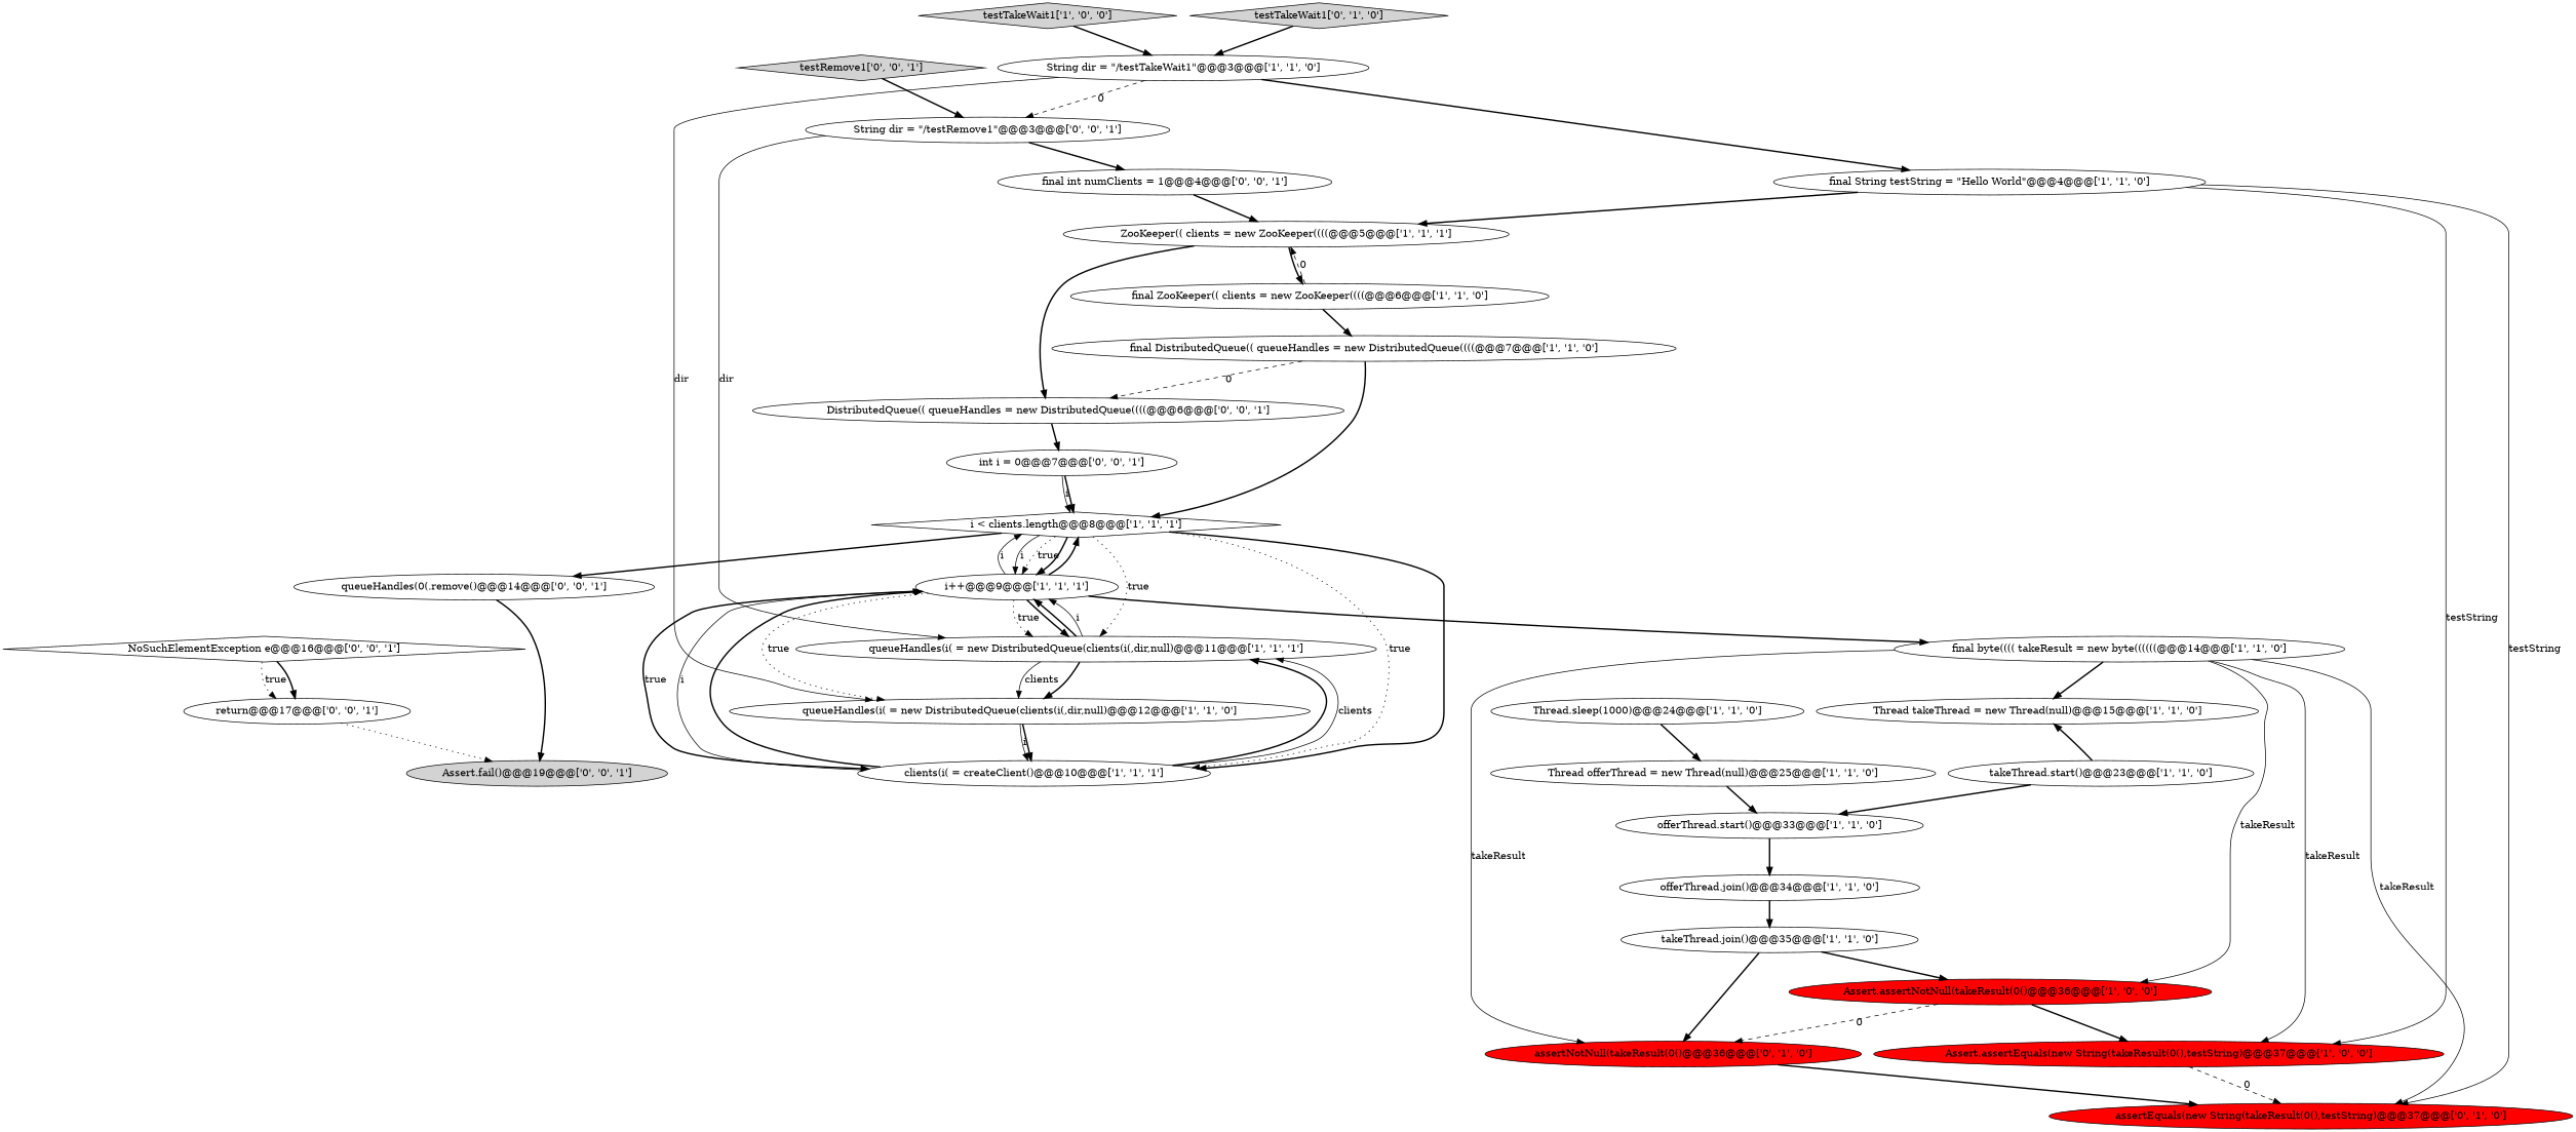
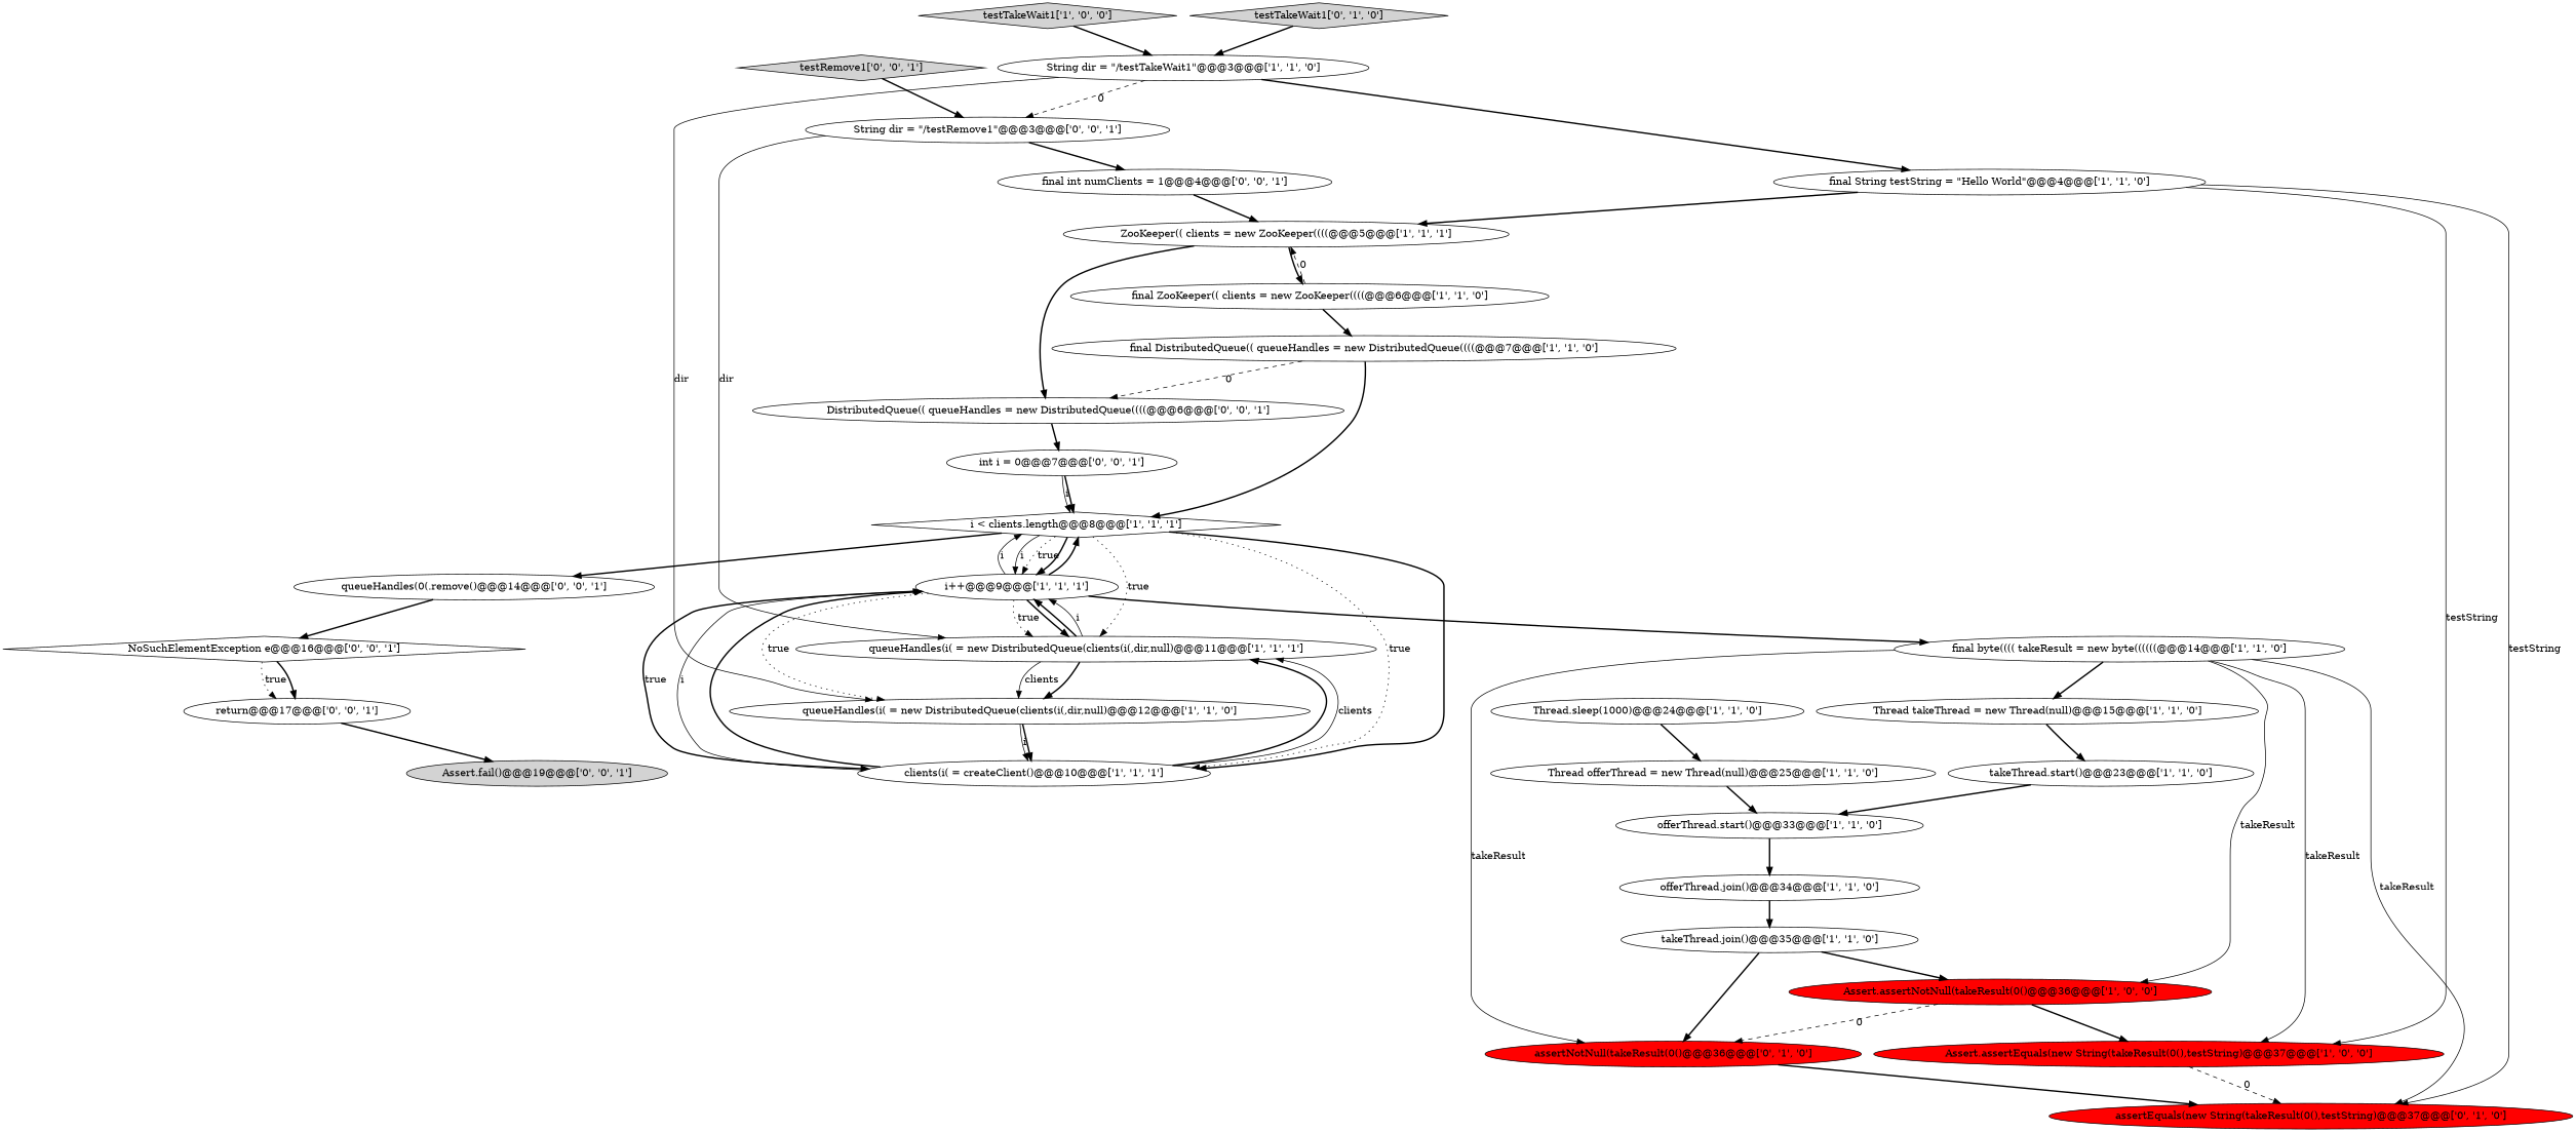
  digraph {
    node [fillcolor=white shape=ellipse style=filled]
    edge [style=bold]
    n1 [label="offerThread.join()@@@34@@@['1', '1', '0']"]
    n2 [label="takeThread.join()@@@35@@@['1', '1', '0']"]
    n3 [fillcolor=red label="Assert.assertNotNull(takeResult(0()@@@36@@@['1', '0', '0']"]
    n4 [fillcolor=red label="assertNotNull(takeResult(0()@@@36@@@['0', '1', '0']"]
    n5 [label="i++@@@9@@@['1', '1', '1']"]
    n6 [label="final byte(((( takeResult = new byte((((((@@@14@@@['1', '1', '0']"]
    n7 [label="queueHandles(i( = new DistributedQueue(clients(i(,dir,null)@@@11@@@['1', '1', '1']"]
    n8 [label="i < clients.length@@@8@@@['1', '1', '1']" shape=diamond]
    n9 [label="clients(i( = createClient()@@@10@@@['1', '1', '1']"]
    n10 [label="queueHandles(i( = new DistributedQueue(clients(i(,dir,null)@@@12@@@['1', '1', '0']"]
    n11 [fillcolor=red label="assertEquals(new String(takeResult(0(),testString)@@@37@@@['0', '1', '0']"]
    n12 [fillcolor=red label="Assert.assertEquals(new String(takeResult(0(),testString)@@@37@@@['1', '0', '0']"]
    n13 [label="Thread takeThread = new Thread(null)@@@15@@@['1', '1', '0']"]
    n14 [label="queueHandles(0(.remove()@@@14@@@['0', '0', '1']"]
    n15 [label="NoSuchElementException e@@@16@@@['0', '0', '1']" shape=diamond]
    n16 [label="return@@@17@@@['0', '0', '1']"]
    n17 [fillcolor=lightgray label="Assert.fail()@@@19@@@['0', '0', '1']"]
    n18 [fillcolor=lightgray label="testTakeWait1['1', '0', '0']" shape=diamond]
    n19 [label="String dir = \"/testTakeWait1\"@@@3@@@['1', '1', '0']"]
    n20 [label="String dir = \"/testRemove1\"@@@3@@@['0', '0', '1']"]
    n21 [label="final String testString = \"Hello World\"@@@4@@@['1', '1', '0']"]
    n22 [fillcolor=lightgray label="testTakeWait1['0', '1', '0']" shape=diamond]
    n23 [label="DistributedQueue(( queueHandles = new DistributedQueue((((@@@6@@@['0', '0', '1']"]
    n24 [label="int i = 0@@@7@@@['0', '0', '1']"]
    n25 [label="takeThread.start()@@@23@@@['1', '1', '0']"]
    n26 [label="offerThread.start()@@@33@@@['1', '1', '0']"]
    n27 [label="Thread.sleep(1000)@@@24@@@['1', '1', '0']"]
    n28 [label="Thread offerThread = new Thread(null)@@@25@@@['1', '1', '0']"]
    n29 [label="final int numClients = 1@@@4@@@['0', '0', '1']"]
    n30 [label="ZooKeeper(( clients = new ZooKeeper((((@@@5@@@['1', '1', '1']"]
    n31 [label="final DistributedQueue(( queueHandles = new DistributedQueue((((@@@7@@@['1', '1', '0']"]
    n32 [fillcolor=lightgray label="testRemove1['0', '0', '1']" shape=diamond]
    n33 [label="final ZooKeeper(( clients = new ZooKeeper((((@@@6@@@['1', '1', '0']"]
    n1 -> n2
    n2 -> n3
    n2 -> n4
    n3 -> n4 [label=0 style=dashed]
    n3 -> n12
    n4 -> n11
    n5 -> n6
    n5 -> n7 [label=true style=dotted]
    n5 -> n7
    n5 -> n8
    n5 -> n8 [label=i style=solid]
    n5 -> n9 [label=true]
    n5 -> n10 [label=true style=dotted]
    n6 -> n3 [label=takeResult style=solid]
    n6 -> n4 [label=takeResult style=solid]
    n6 -> n11 [label=takeResult style=solid]
    n6 -> n12 [label=takeResult style=solid]
    n6 -> n13
    n7 -> n5
    n7 -> n5 [label=i style=solid]
    n7 -> n10
    n7 -> n10 [label=clients style=solid]
    n8 -> n5 [label=i style=solid]
    n8 -> n5 [label=true style=dotted]
    n8 -> n5
    n8 -> n7 [label=true style=dotted]
    n8 -> n9 [label=true style=dotted]
    n8 -> n9
    n8 -> n14
    n9 -> n5 [label=i style=solid]
    n9 -> n5
    n9 -> n7
    n9 -> n7 [label=clients style=solid]
    n10 -> n9
    n10 -> n9 [label=i style=solid]
    n12 -> n11 [label=0 style=dashed]
-   n25 -> n13
-   n14 -> n17
+   n13 -> n25
+   n14 -> n15
    n15 -> n16 [label=true style=dotted]
    n15 -> n16
-   n16 -> n17 [style=dotted]
+   n16 -> n17
    n18 -> n19
    n19 -> n10 [label=dir style=solid]
    n19 -> n20 [label=0 style=dashed]
    n19 -> n21
    n20 -> n7 [label=dir style=solid]
    n20 -> n29
    n21 -> n11 [label=testString style=solid]
    n21 -> n12 [label=testString style=solid]
    n21 -> n30
    n22 -> n19
    n23 -> n24
    n24 -> n8
    n24 -> n8 [label=i style=solid]
    n25 -> n26
    n26 -> n1
    n27 -> n28
    n28 -> n26
    n29 -> n30
    n30 -> n23
    n30 -> n33
    n31 -> n8
    n31 -> n23 [label=0 style=dashed]
    n32 -> n20
    n33 -> n30 [label=0 style=dashed]
    n33 -> n31
  }
